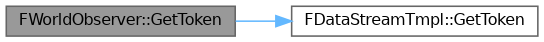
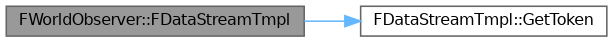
  digraph {
    rankdir=LR
    node [fontname=Helvetica fontsize=10 shape=box style=filled]
-   n1 [color=gray40 fillcolor=grey60 fontcolor=black height=0.2 label="FWorldObserver::GetToken" width=0.4]
+   n1 [color=gray40 fillcolor=grey60 fontcolor=black height=0.2 label="FWorldObserver::FDataStreamTmpl" width=0.4]
    n2 [color=grey40 fillcolor=white height=0.2 label="FDataStreamTmpl::GetToken" width=0.4]
    n1 -> n2 [color=steelblue1 fontname=Helvetica fontsize=10 labelfontname=Helvetica labelfontsize=10 style=solid]
  }
